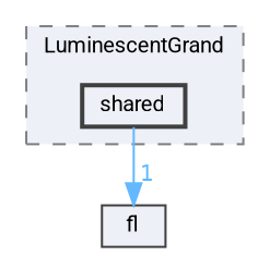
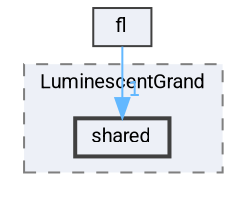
  digraph {
    compound=true
    fontname=Roboto
    node [color=grey25 fillcolor="#edf0f7" fontname=Roboto fontsize=10 shape=box]
    n1 [height=0.2 label=shared style="filled,bold" width=0.4]
    n2 [height=0.2 label=fl style=filled width=0.4]
    subgraph cluster_1 {
      bgcolor="#edf0f7"
      fontsize=10
      label=LuminescentGrand
      pencolor=grey50
      style="filled,dashed"
      n1
    }
-   n1 -> n2 [color=steelblue1 fontcolor=steelblue1 fontname=Roboto fontsize=10 headlabel=1 labeldistance=1.5 labelfontname=Helvetica labelfontsize=10]
+   n2 -> n1 [color=steelblue1 fontcolor=steelblue1 fontname=Roboto fontsize=10 headlabel=1 labeldistance=1.5 labelfontname=Helvetica labelfontsize=10]
  }
